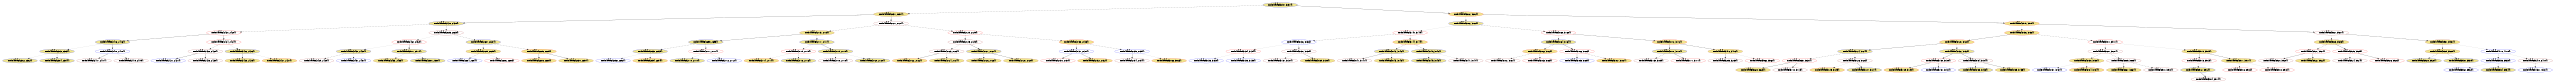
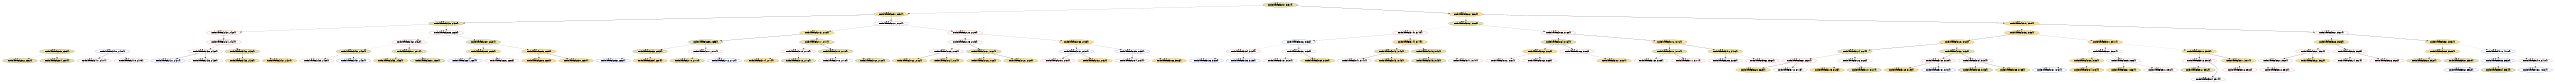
  digraph {
    node [color=blue fillcolor=khaki style=filled]
    edge [style=solid]
    n1 [label="Node{data=[3097, 3097]}"]
    n2 [color=brown label="Node{data=[2691, 2691]}"]
    n3 [color=red label="Node{data=[3602, 3602]}"]
    n4 [label="Node{data=[2428, 2428]}"]
    n5 [color=brown fillcolor=white label="Node{data=[2721, 2721]}"]
    n6 [label="Node{data=[3160, 3160]}"]
    n7 [color=red label="Node{data=[3919, 3919]}"]
    n8 [color=red fillcolor=white label="Node{data=[2420, 2420]}"]
    n9 [color=brown fillcolor=white label="Node{data=[2683, 2683]}"]
    n10 [color=brown label="Node{data=[2713, 2713]}"]
    n11 [color=red fillcolor=white label="Node{data=[2729, 2729]}"]
-   n12 [label="Node{data=[2416, 2416]}"]
    n13 [color=red fillcolor=white label="Node{data=[2424, 2424]}"]
    n14 [color=red fillcolor=white label="Node{data=[2432, 2432]}"]
    n15 [label="Node{data=[2687, 2687]}"]
    n16 [label="Node{data=[2383, 2383]}"]
    n17 [fillcolor=white label="Node{data=[2418, 2418]}"]
    n18 [color=brown fillcolor=white label="Node{data=[2422, 2422]}"]
    n19 [label="Node{data=[2426, 2426]}"]
    n20 [label="Node{data=[2382, 2382]}"]
    n21 [label="Node{data=[2384, 2384]}"]
    n22 [color=brown fillcolor=white label="Node{data=[2417, 2417]}"]
    n23 [color=brown fillcolor=white label="Node{data=[2419, 2419]}"]
    n24 [fillcolor=white label="Node{data=[2421, 2421]}"]
    n25 [color=brown fillcolor=white label="Node{data=[2423, 2423]}"]
    n26 [color=brown label="Node{data=[2425, 2425]}"]
    n27 [color=red label="Node{data=[2427, 2427]}"]
    n28 [label="Node{data=[2430, 2430]}"]
    n29 [label="Node{data=[2511, 2511]}"]
    n30 [color=brown label="Node{data=[2685, 2685]}"]
    n31 [color=red label="Node{data=[2689, 2689]}"]
    n32 [color=brown fillcolor=white label="Node{data=[2429, 2429]}"]
    n33 [fillcolor=white label="Node{data=[2431, 2431]}"]
    n34 [color=brown label="Node{data=[2433, 2433]}"]
    n35 [label="Node{data=[2580, 2580]}"]
    n36 [fillcolor=white label="Node{data=[2684, 2684]}"]
    n37 [color=red fillcolor=white label="Node{data=[2686, 2686]}"]
    n38 [color=red label="Node{data=[2688, 2688]}"]
    n39 [color=brown label="Node{data=[2690, 2690]}"]
    n40 [label="Node{data=[2695, 2695]}"]
    n41 [label="Node{data=[2717, 2717]}"]
    n42 [color=brown fillcolor=white label="Node{data=[2725, 2725]}"]
    n43 [color=red label="Node{data=[2733, 2733]}"]
    n44 [label="Node{data=[2693, 2693]}"]
    n45 [color=red fillcolor=white label="Node{data=[2711, 2711]}"]
    n46 [color=red fillcolor=white label="Node{data=[2715, 2715]}"]
    n47 [label="Node{data=[2719, 2719]}"]
    n48 [fillcolor=white label="Node{data=[2692, 2692]}"]
    n49 [color=red label="Node{data=[2694, 2694]}"]
    n50 [label="Node{data=[2710, 2710]}"]
    n51 [fillcolor=white label="Node{data=[2712, 2712]}"]
    n52 [color=red label="Node{data=[2714, 2714]}"]
    n53 [label="Node{data=[2716, 2716]}"]
    n54 [color=brown fillcolor=white label="Node{data=[2718, 2718]}"]
    n55 [label="Node{data=[2720, 2720]}"]
    n56 [color=brown fillcolor=white label="Node{data=[2723, 2723]}"]
    n57 [label="Node{data=[2727, 2727]}"]
    n58 [fillcolor=white label="Node{data=[2731, 2731]}"]
    n59 [fillcolor=white label="Node{data=[2739, 2739]}"]
    n60 [color=red label="Node{data=[2722, 2722]}"]
    n61 [color=brown label="Node{data=[2724, 2724]}"]
    n62 [color=brown label="Node{data=[2726, 2726]}"]
    n63 [color=brown label="Node{data=[2728, 2728]}"]
    n64 [color=red fillcolor=white label="Node{data=[2730, 2730]}"]
    n65 [color=red label="Node{data=[2732, 2732]}"]
    n66 [color=brown fillcolor=white label="Node{data=[2734, 2734]}"]
    n67 [color=red label="Node{data=[3066, 3066]}"]
    n68 [color=red fillcolor=white label="Node{data=[3140, 3140]}"]
    n69 [color=red fillcolor=white label="Node{data=[3168, 3168]}"]
    n70 [color=red label="Node{data=[3736, 3736]}"]
    n71 [color=brown fillcolor=white label="Node{data=[3927, 3927]}"]
    n72 [fillcolor=white label="Node{data=[3136, 3136]}"]
    n73 [color=red label="Node{data=[3144, 3144]}"]
    n74 [label="Node{data=[3164, 3164]}"]
    n75 [color=red label="Node{data=[3172, 3172]}"]
    n76 [color=red fillcolor=white label="Node{data=[3134, 3134]}"]
    n77 [color=brown fillcolor=white label="Node{data=[3138, 3138]}"]
    n78 [label="Node{data=[3142, 3142]}"]
    n79 [label="Node{data=[3146, 3146]}"]
    n80 [fillcolor=white label="Node{data=[3133, 3133]}"]
    n81 [fillcolor=white label="Node{data=[3135, 3135]}"]
    n82 [color=brown fillcolor=white label="Node{data=[3137, 3137]}"]
    n83 [color=brown label="Node{data=[3139, 3139]}"]
    n84 [color=brown fillcolor=white label="Node{data=[3141, 3141]}"]
    n85 [color=brown label="Node{data=[3143, 3143]}"]
    n86 [label="Node{data=[3145, 3145]}"]
    n87 [color=brown fillcolor=white label="Node{data=[3147, 3147]}"]
    n88 [color=red label="Node{data=[3162, 3162]}"]
    n89 [color=red fillcolor=white label="Node{data=[3166, 3166]}"]
    n90 [label="Node{data=[3170, 3170]}"]
    n91 [color=brown label="Node{data=[3476, 3476]}"]
    n92 [color=brown fillcolor=white label="Node{data=[3161, 3161]}"]
    n93 [color=red fillcolor=white label="Node{data=[3163, 3163]}"]
-   n94 [fillcolor=white label="Node{data=[3165, 3165]}"]
    n95 [color=red label="Node{data=[3167, 3167]}"]
    n96 [color=brown fillcolor=white label="Node{data=[3169, 3169]}"]
    n97 [color=red fillcolor=white label="Node{data=[3171, 3171]}"]
    n98 [color=brown fillcolor=white label="Node{data=[3283, 3283]}"]
    n99 [color=red fillcolor=white label="Node{data=[3562, 3562]}"]
    n100 [color=red label="Node{data=[3728, 3728]}"]
-   n101 [color=red fillcolor=white label="Node{data=[3911, 3911]}"]
+   n101 [color=red label="Node{data=[3911, 3911]}"]
    n102 [color=brown label="Node{data=[3923, 3923]}"]
    n103 [color=brown label="Node{data=[3931, 3931]}"]
    n104 [label="Node{data=[3724, 3724]}"]
    n105 [label="Node{data=[3732, 3732]}"]
    n106 [color=brown fillcolor=white label="Node{data=[3827, 3827]}"]
    n107 [color=brown label="Node{data=[3915, 3915]}"]
    n108 [color=red fillcolor=white label="Node{data=[3631, 3631]}"]
    n109 [color=brown fillcolor=white label="Node{data=[3726, 3726]}"]
    n110 [color=red fillcolor=white label="Node{data=[3730, 3730]}"]
    n111 [color=brown fillcolor=white label="Node{data=[3734, 3734]}"]
    n112 [color=brown label="Node{data=[3628, 3628]}"]
    n113 [color=brown fillcolor=white label="Node{data=[3718, 3718]}"]
    n114 [color=red label="Node{data=[3725, 3725]}"]
    n115 [label="Node{data=[3727, 3727]}"]
    n116 [color=red label="Node{data=[3729, 3729]}"]
    n117 [fillcolor=white label="Node{data=[3731, 3731]}"]
    n118 [label="Node{data=[3733, 3733]}"]
    n119 [color=brown label="Node{data=[3735, 3735]}"]
    n120 [color=brown label="Node{data=[3738, 3738]}"]
    n121 [color=brown fillcolor=white label="Node{data=[3885, 3885]}"]
    n122 [color=red fillcolor=white label="Node{data=[3913, 3913]}"]
    n123 [color=brown label="Node{data=[3917, 3917]}"]
    n124 [fillcolor=white label="Node{data=[3737, 3737]}"]
    n125 [color=red label="Node{data=[3784, 3784]}"]
    n126 [color=brown label="Node{data=[3867, 3867]}"]
    n127 [color=brown fillcolor=white label="Node{data=[3910, 3910]}"]
    n128 [label="Node{data=[3912, 3912]}"]
    n129 [color=brown fillcolor=white label="Node{data=[3914, 3914]}"]
    n130 [color=red fillcolor=white label="Node{data=[3916, 3916]}"]
    n131 [color=red fillcolor=white label="Node{data=[3918, 3918]}"]
    n132 [color=red fillcolor=white label="Node{data=[3921, 3921]}"]
    n133 [color=red fillcolor=white label="Node{data=[3925, 3925]}"]
    n134 [color=brown label="Node{data=[3929, 3929]}"]
    n135 [fillcolor=white label="Node{data=[4118, 4118]}"]
    n136 [color=brown fillcolor=white label="Node{data=[3920, 3920]}"]
    n137 [color=brown label="Node{data=[3922, 3922]}"]
    n138 [color=brown fillcolor=white label="Node{data=[3924, 3924]}"]
    n139 [color=red fillcolor=white label="Node{data=[3926, 3926]}"]
    n140 [label="Node{data=[3928, 3928]}"]
    n141 [label="Node{data=[3930, 3930]}"]
    n142 [fillcolor=white label="Node{data=[3933, 3933]}"]
    n143 [color=brown fillcolor=white label="Node{data=[6410, 6410]}"]
    n144 [fillcolor=white label="Node{data=[3932, 3932]}"]
    n145 [label="Node{data=[3934, 3934]}"]
    n146 [fillcolor=white label="Node{data=[7331, 7331]}"]
    n1 -> n2 [style=dashed]
    n1 -> n3
    n2 -> n4
    n2 -> n5
    n3 -> n6 [style=dotted]
    n3 -> n7
    n4 -> n8 [style=dashed]
    n4 -> n9 [style=dashed]
    n5 -> n10 [style=dashed]
    n5 -> n11 [style=dashed]
    n6 -> n68 [style=dotted]
    n6 -> n69 [style=dashed]
    n7 -> n70 [style=dotted]
    n7 -> n71
-   n8 -> n12
    n8 -> n13
    n9 -> n14 [style=dotted]
    n9 -> n15 [style=dashed]
    n10 -> n40
    n10 -> n41 [style=dotted]
    n11 -> n42 [style=dashed]
    n11 -> n43 [style=dashed]
-   n12 -> n16 [style=dotted]
-   n12 -> n17
    n13 -> n18 [style=dashed]
    n13 -> n19 [style=dotted]
    n14 -> n28 [style=dotted]
    n14 -> n29
    n15 -> n30 [style=dotted]
    n15 -> n31 [style=dashed]
    n16 -> n20 [style=dotted]
    n16 -> n21 [style=dashed]
    n17 -> n22
    n17 -> n23 [style=dotted]
    n18 -> n24
    n18 -> n25
    n19 -> n26
    n19 -> n27 [style=dotted]
    n28 -> n32 [style=dashed]
    n28 -> n33 [style=dotted]
    n29 -> n34 [style=dotted]
    n29 -> n35 [style=dotted]
    n30 -> n36 [style=dashed]
    n30 -> n37 [style=dotted]
    n31 -> n38
    n31 -> n39
    n40 -> n44 [style=dashed]
    n40 -> n45 [style=dashed]
    n41 -> n46 [style=dotted]
    n41 -> n47
    n42 -> n56 [style=dotted]
    n42 -> n57
    n43 -> n58 [style=dashed]
    n43 -> n59 [style=dashed]
    n44 -> n48 [style=dotted]
    n44 -> n49 [style=dotted]
    n45 -> n50 [style=dotted]
    n45 -> n51 [style=dotted]
    n46 -> n52 [style=dotted]
    n46 -> n53 [style=dashed]
    n47 -> n54 [style=dotted]
    n47 -> n55 [style=dotted]
    n56 -> n60
    n56 -> n61 [style=dashed]
    n57 -> n62 [style=dashed]
    n57 -> n63
    n58 -> n64
    n58 -> n65
    n59 -> n66
    n59 -> n67 [style=dotted]
    n68 -> n72 [style=dashed]
    n68 -> n73 [style=dashed]
    n69 -> n74 [style=dotted]
    n69 -> n75
    n70 -> n100
    n70 -> n101 [style=dashed]
    n71 -> n102 [style=dotted]
    n71 -> n103
    n72 -> n76 [style=dotted]
    n72 -> n77 [style=dashed]
    n73 -> n78 [style=dashed]
    n73 -> n79 [style=dashed]
    n74 -> n88 [style=dashed]
    n74 -> n89
    n75 -> n90
    n75 -> n91
    n76 -> n80 [style=dotted]
    n76 -> n81 [style=dashed]
    n77 -> n82 [style=dotted]
    n77 -> n83
    n78 -> n84
    n78 -> n85 [style=dashed]
    n79 -> n86 [style=dotted]
    n79 -> n87 [style=dotted]
    n88 -> n92 [style=dashed]
    n88 -> n93 [style=dashed]
-   n89 -> n94
    n89 -> n95 [style=dashed]
    n90 -> n96 [style=dashed]
    n90 -> n97
    n91 -> n98
    n91 -> n99 [style=dotted]
    n100 -> n104
    n100 -> n105 [style=dotted]
    n101 -> n106 [style=dotted]
    n101 -> n107 [style=dotted]
    n102 -> n132 [style=dashed]
    n102 -> n133
    n103 -> n134 [style=dashed]
    n103 -> n135 [style=dotted]
    n104 -> n108 [style=dashed]
    n104 -> n109 [style=dotted]
    n105 -> n110
    n105 -> n111
    n106 -> n120 [style=dashed]
    n106 -> n121 [style=dashed]
    n107 -> n122
    n107 -> n123
    n108 -> n112
    n108 -> n113
    n109 -> n114 [style=dotted]
    n109 -> n115
    n110 -> n116
    n110 -> n117
    n111 -> n118 [style=dashed]
    n111 -> n119
    n120 -> n124 [style=dotted]
    n120 -> n125 [style=dotted]
    n121 -> n126
    n121 -> n127 [style=dashed]
    n122 -> n128 [style=dotted]
-   n128 -> n129
+   n122 -> n129
    n123 -> n130 [style=dotted]
    n123 -> n131 [style=dotted]
    n132 -> n136
    n132 -> n137
    n133 -> n138 [style=dotted]
    n133 -> n139
    n134 -> n140 [style=dashed]
    n134 -> n141 [style=dashed]
    n135 -> n142 [style=dashed]
    n135 -> n143 [style=dotted]
    n142 -> n144 [style=dotted]
    n142 -> n145 [style=dotted]
    n143 -> n146 [style=dashed]
  }
